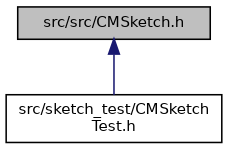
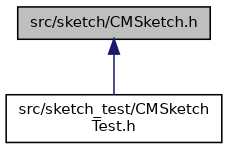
  digraph {
    node [color=black fontname=Helvetica fontsize=10 shape=record style=filled]
-   n1 [fillcolor=grey75 fontcolor=black height=0.2 label="src/src/CMSketch.h" width=0.4]
+   n1 [fillcolor=grey75 fontcolor=black height=0.2 label="src/sketch/CMSketch.h" width=0.4]
    n2 [fillcolor=white height=0.2 label="src/sketch_test/CMSketch\lTest.h" width=0.4]
    n1 -> n2 [color=midnightblue dir=back fontname=Helvetica fontsize=10 labelfontname=Helvetica labelfontsize=10 style=solid]
  }
